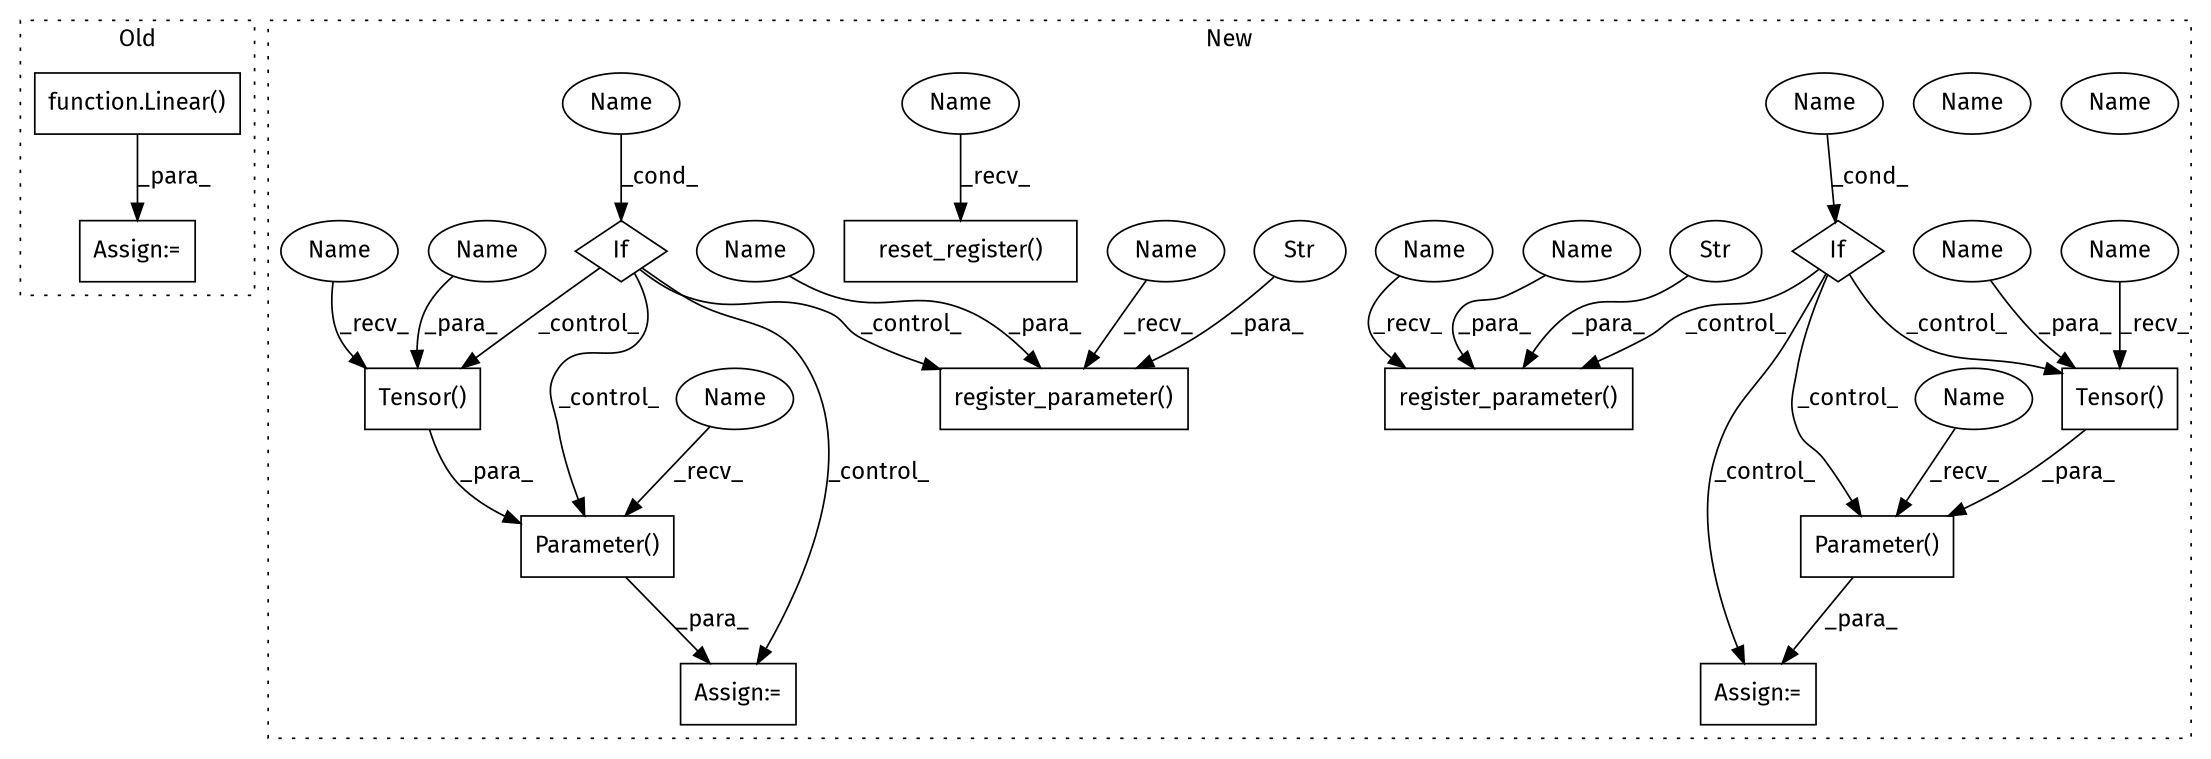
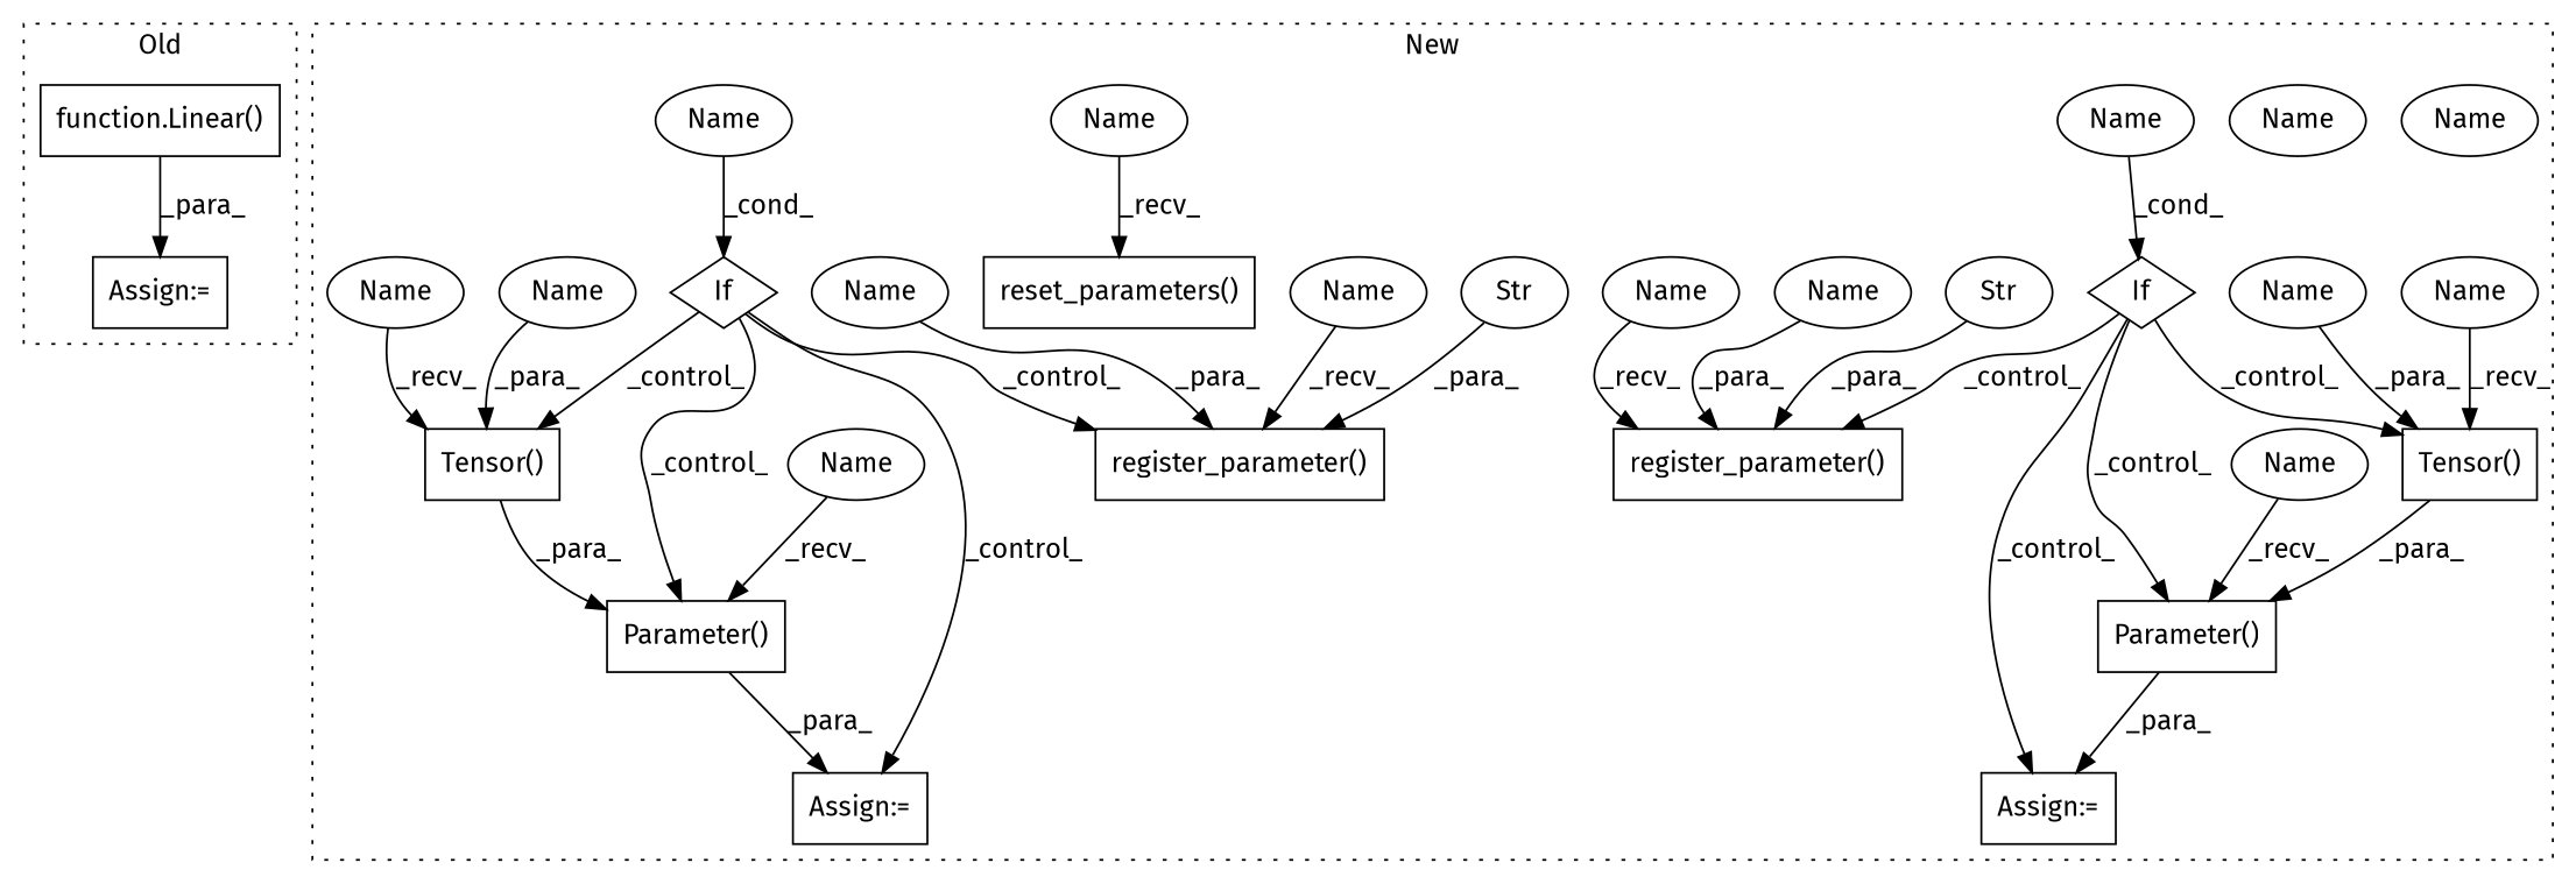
  digraph {
    fontname="Fira Sans"
    node [a=87 l=4 s=3885 shape=ellipse fontname="Fira Sans"]
    edge [fontname="Fira Sans"]
    n1 [a=75 l="7,27" label="function.Linear()" s="3651,3677" shape=box]
    n2 [a=68 l=3 label="Assign:=" s=3648 shape=box]
    n3 [a=75 l="24,1" label="register_parameter()" s="3685,3723" shape=box]
    n4 [a=96 l="3,15" label=If s="3571,3580" shape=diamond]
    n5 [a=75 l="13,1" label="Parameter()" s="3609,3655" shape=box]
    n6 [a=66 l=8 label=Str s=3709]
-   n7 [a=75 l=23 label="reset_register()" shape=box]
+   n7 [a=75 l=23 label="reset_parameters()" shape=box]
    n8 [l=6 label=Name s=3574]
    n9 [a=68 l=3 label="Assign:=" s=3606 shape=box]
    n10 [a=75 l="13,1" label="Parameter()" s="3770,3806" shape=box]
    n11 [a=68 l=3 label="Assign:=" s=3767 shape=box]
    n12 [a=75 l="13,1" label="Tensor()" s="3622,3654" shape=box]
    n13 [a=75 l="13,1" label="Tensor()" s="3783,3805" shape=box]
    n14 [a=96 l="3,15" label=If s="3736,3743" shape=diamond]
    n15 [a=75 l="24,1" label="register_parameter()" s="3836,3872" shape=box]
    n16 [a=66 l=6 label=Str s=3860]
    n17 [label=Name s=3739]
    n18 [label=Name s=3739]
    n19 [l=2 label=Name s=3770]
    n20 [l=2 label=Name s=3609]
    n21 [l=5 label=Name s=3783]
    n22 [l=5 label=Name s=3622]
    n23 [label=Name s=3868]
    n24 [label=Name s=3719]
    n25 [label=Name s=3836]
    n26 [label=Name]
    n27 [label=Name s=3685]
    n28 [l=6 label=Name s=3574]
    n29 [l=9 label=Name s=3796]
    n30 [l=9 label=Name s=3645]
    subgraph cluster_1 {
      label=Old
      style=dotted
      n1
      n2
    }
    subgraph cluster_2 {
      label=New
      style=dotted
      n3
      n4
      n5
      n6
      n7
      n8
      n9
      n10
      n11
      n12
      n13
      n14
      n15
      n16
      n17
      n18
      n19
      n20
      n21
      n22
      n23
      n24
      n25
      n26
      n27
      n28
      n29
      n30
    }
    n1 -> n2 [label=_para_]
    n4 -> n3 [label=_control_]
    n4 -> n5 [label=_control_]
    n4 -> n9 [label=_control_]
    n4 -> n12 [label=_control_]
    n5 -> n9 [label=_para_]
    n6 -> n3 [label=_para_]
    n10 -> n11 [label=_para_]
    n12 -> n5 [label=_para_]
    n13 -> n10 [label=_para_]
    n14 -> n10 [label=_control_]
    n14 -> n11 [label=_control_]
    n14 -> n13 [label=_control_]
    n14 -> n15 [label=_control_]
    n16 -> n15 [label=_para_]
    n18 -> n14 [label=_cond_]
    n19 -> n10 [label=_recv_]
    n20 -> n5 [label=_recv_]
    n21 -> n13 [label=_recv_]
    n22 -> n12 [label=_recv_]
    n23 -> n15 [label=_para_]
    n24 -> n3 [label=_para_]
    n25 -> n15 [label=_recv_]
    n26 -> n7 [label=_recv_]
    n27 -> n3 [label=_recv_]
    n28 -> n4 [label=_cond_]
    n29 -> n13 [label=_para_]
    n30 -> n12 [label=_para_]
  }
